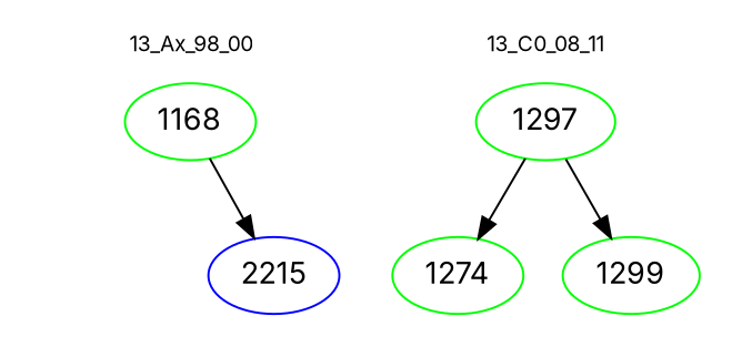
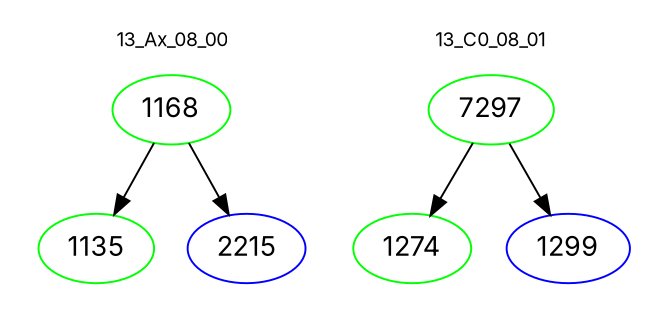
  digraph {
    fontname=Inter
    node [color=green fontname=Inter]
    edge [color=black fontname=Inter]
    n1 [label=1168]
+   n2 [label=1135]
    n3 [color=blue label=2215]
-   n4 [label=1297]
+   n4 [label=7297]
    n5 [label=1274]
-   n6 [label=1299]
+   n6 [color=blue label=1299]
    subgraph cluster_1 {
      color=white
      fontsize=10
-     label="13_Ax_98_00"
+     label="13_Ax_08_00"
      n1
+     n2
      n3
    }
    subgraph cluster_2 {
      color=white
      fontsize=10
-     label="13_C0_08_11"
+     label="13_C0_08_01"
      n4
      n5
      n6
    }
+   n1 -> n2
    n1 -> n3
    n4 -> n5
    n4 -> n6
  }
